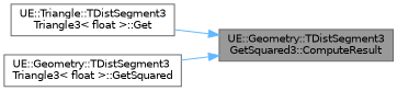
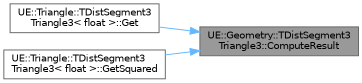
  digraph {
    rankdir=RL
    node [color=grey40 fillcolor=white fontname=Helvetica fontsize=10 shape=box style=filled]
    edge [color=steelblue1 dir=back fontname=Helvetica fontsize=10 labelfontname=Helvetica labelfontsize=10 style=solid]
-   n1 [color=gray40 fillcolor=grey60 fontcolor=black height=0.2 label="UE::Geometry::TDistSegment3\lGetSquared3::ComputeResult" width=0.4]
+   n1 [color=gray40 fillcolor=grey60 fontcolor=black height=0.2 label="UE::Geometry::TDistSegment3\lTriangle3::ComputeResult" width=0.4]
    n2 [height=0.2 label="UE::Triangle::TDistSegment3\lTriangle3\< float \>::Get" width=0.4]
-   n3 [height=0.2 label="UE::Geometry::TDistSegment3\lTriangle3\< float \>::GetSquared" width=0.4]
+   n3 [height=0.2 label="UE::Triangle::TDistSegment3\lTriangle3\< float \>::GetSquared" width=0.4]
    n1 -> n2
    n1 -> n3
  }
